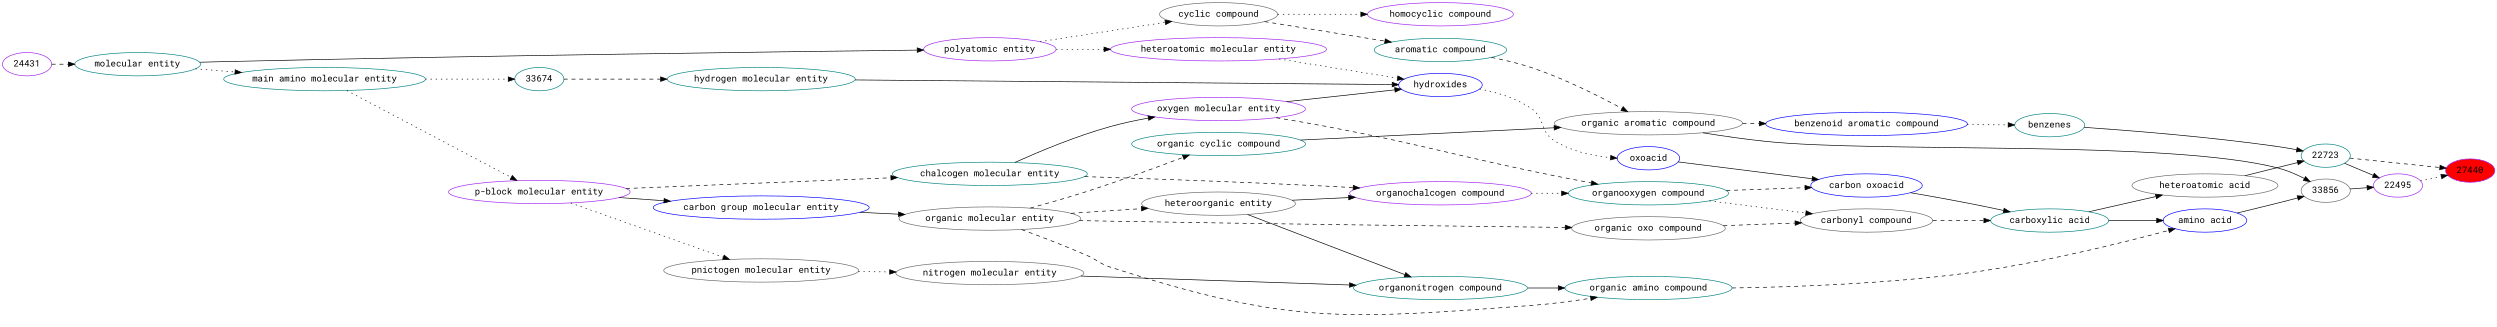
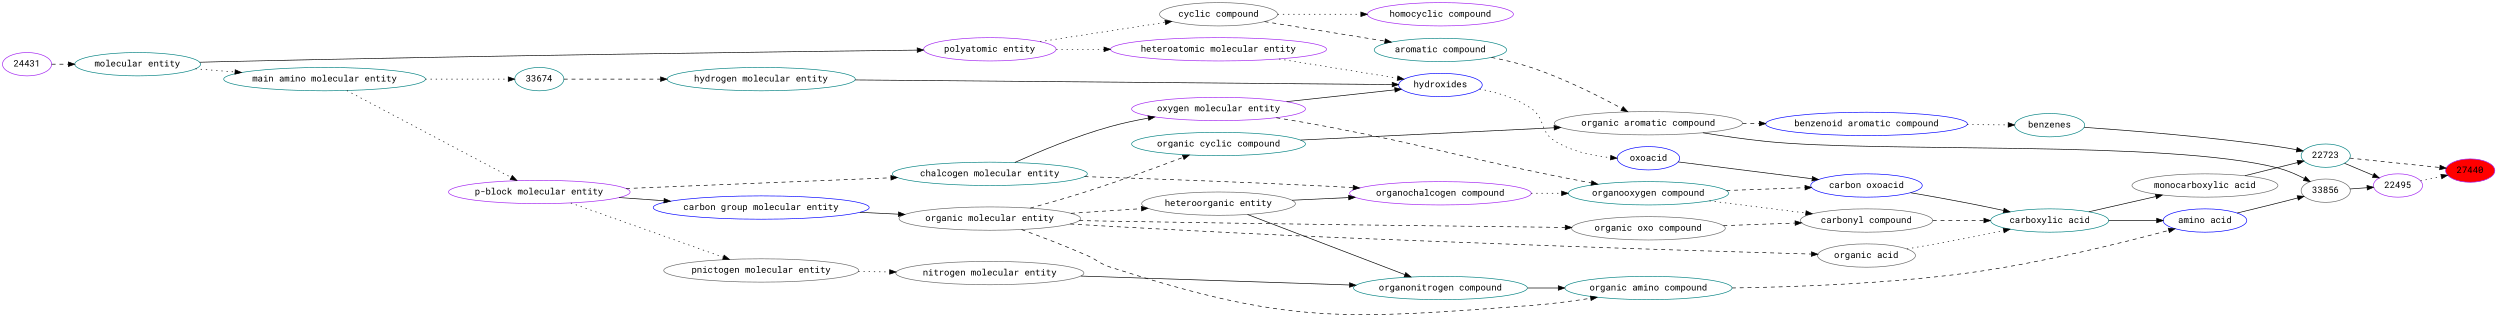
  digraph {
    fontname="Roboto Mono"
    rankdir=LR
    node [color=teal fontname="Roboto Mono"]
    edge [fontname="Roboto Mono" style=solid]
    n1 [color=purple fillcolor=red label=27440 style=filled]
    n2 [label=22723]
    n3 [color=purple label=22495]
    n4 [label=benzenes]
-   n5 [color=gray40 label="heteroatomic acid"]
+   n5 [color=gray40 label="monocarboxylic acid"]
    n6 [color=gray40 label=33856]
    n7 [color=blue label="benzenoid aromatic compound"]
    n8 [label="carboxylic acid"]
    n9 [color=blue label="amino acid"]
    n10 [color=gray40 label="organic aromatic compound"]
    n11 [color=gray40 label="carbonyl compound"]
    n12 [color=blue label="carbon oxoacid"]
+   n13 [color=gray40 label="organic acid"]
    n14 [label="organic cyclic compound"]
    n15 [label="aromatic compound"]
    n16 [label="organic amino compound"]
    n17 [color=purple label="homocyclic compound"]
    n18 [color=gray40 label="organic oxo compound"]
    n19 [label="organooxygen compound"]
    n20 [color=blue label=oxoacid]
    n21 [color=gray40 label="organic molecular entity"]
    n22 [color=gray40 label="heteroorganic entity"]
    n23 [label="organonitrogen compound"]
    n24 [color=purple label="organochalcogen compound"]
    n25 [color=gray40 label="cyclic compound"]
    n26 [color=purple label="oxygen molecular entity"]
    n27 [color=blue label=hydroxides]
    n28 [color=blue label="carbon group molecular entity"]
    n29 [color=purple label="polyatomic entity"]
    n30 [color=purple label="heteroatomic molecular entity"]
    n31 [color=gray40 label="nitrogen molecular entity"]
    n32 [label="chalcogen molecular entity"]
    n33 [label="hydrogen molecular entity"]
    n34 [color=purple label="p-block molecular entity"]
    n35 [color=gray40 label="pnictogen molecular entity"]
    n36 [label="molecular entity"]
    n37 [label="main amino molecular entity"]
    n38 [label=33674]
    n39 [color=purple label=24431]
    n2 -> n1 [style=dashed]
    n2 -> n3
    n3 -> n1 [style=dotted]
    n4 -> n2
    n5 -> n2
    n6 -> n3
    n7 -> n4 [style=dotted]
    n8 -> n5
    n8 -> n9
    n9 -> n6
    n10 -> n6
    n10 -> n7 [style=dashed]
    n11 -> n8 [style=dashed]
    n12 -> n8
+   n13 -> n8 [style=dotted]
    n14 -> n10
    n15 -> n10 [style=dashed]
    n16 -> n9 [style=dashed]
    n18 -> n11 [style=dashed]
    n19 -> n11 [style=dotted]
    n19 -> n12 [style=dashed]
    n20 -> n12
+   n21 -> n13 [style=dashed]
    n21 -> n14 [style=dashed]
    n21 -> n16 [style=dashed]
    n21 -> n18 [style=dashed]
    n21 -> n22 [style=dashed]
    n22 -> n23
    n22 -> n24
    n23 -> n16
    n24 -> n19 [style=dotted]
    n25 -> n15 [style=dashed]
    n25 -> n17 [style=dotted]
    n26 -> n19 [style=dashed]
    n26 -> n27
    n27 -> n20 [style=dotted]
    n28 -> n21
    n29 -> n25 [style=dotted]
    n29 -> n30 [style=dotted]
    n30 -> n27 [style=dotted]
    n31 -> n23
    n32 -> n24 [style=dashed]
    n32 -> n26
    n33 -> n27
    n34 -> n28
    n34 -> n32 [style=dashed]
    n34 -> n35 [style=dotted]
    n35 -> n31 [style=dotted]
    n36 -> n29
    n36 -> n37 [style=dotted]
    n37 -> n34 [style=dotted]
    n37 -> n38 [style=dotted]
    n38 -> n33 [style=dashed]
    n39 -> n36 [style=dashed]
  }
